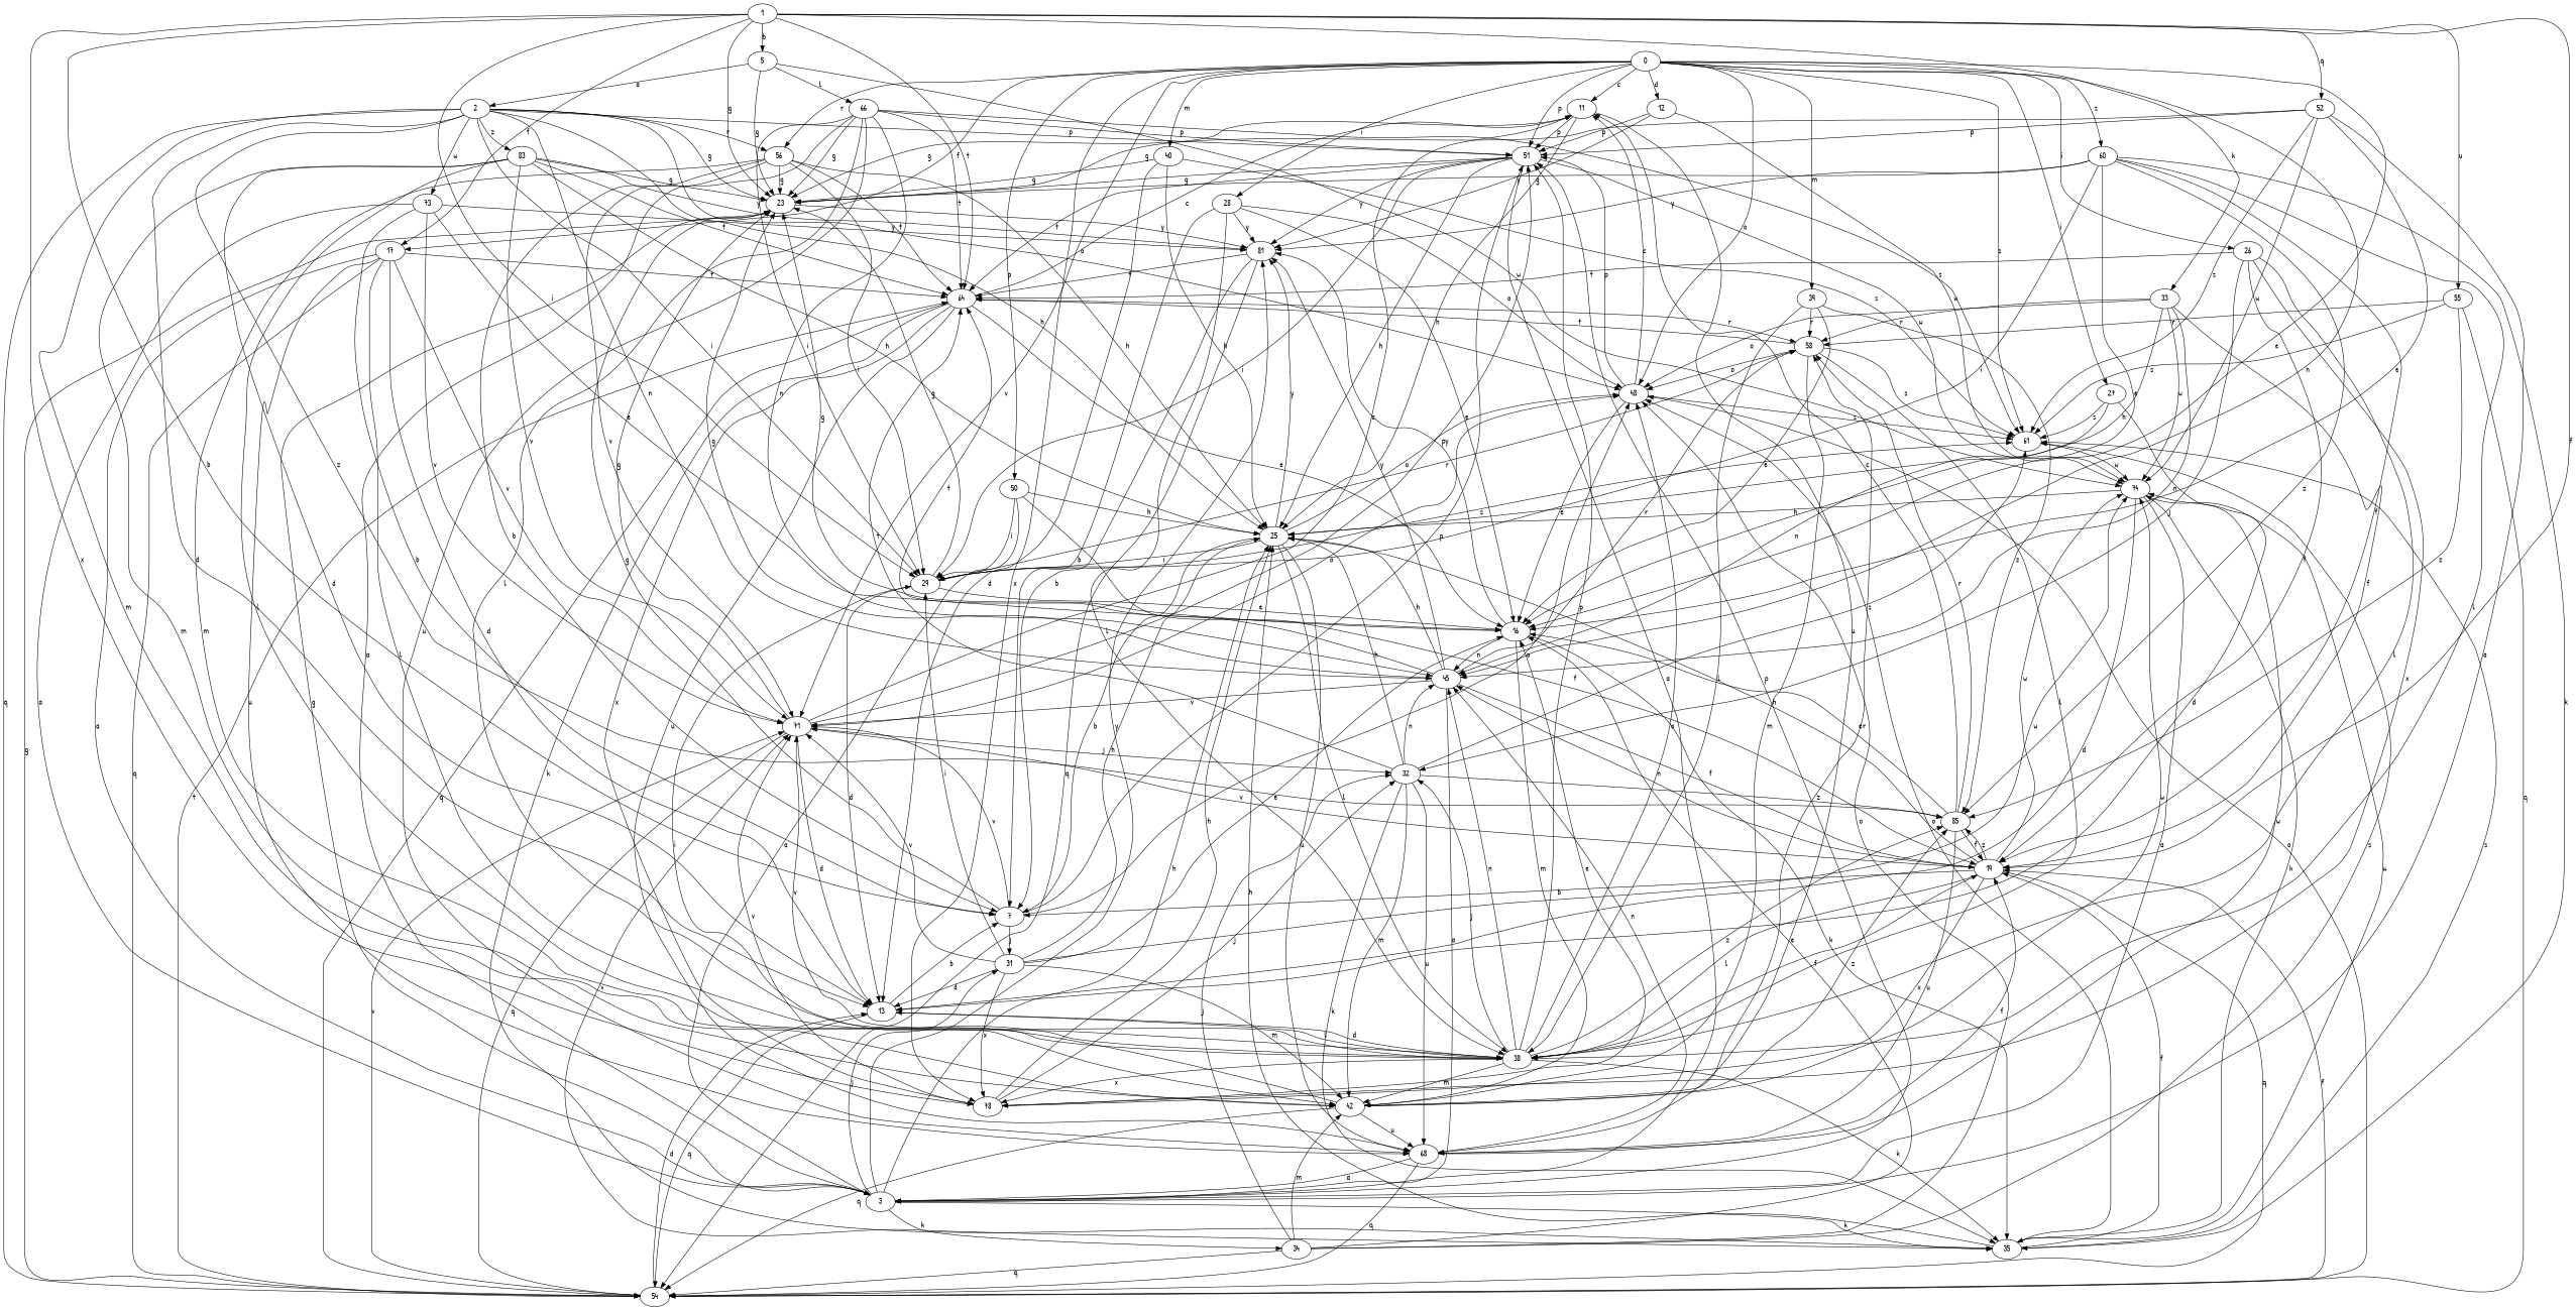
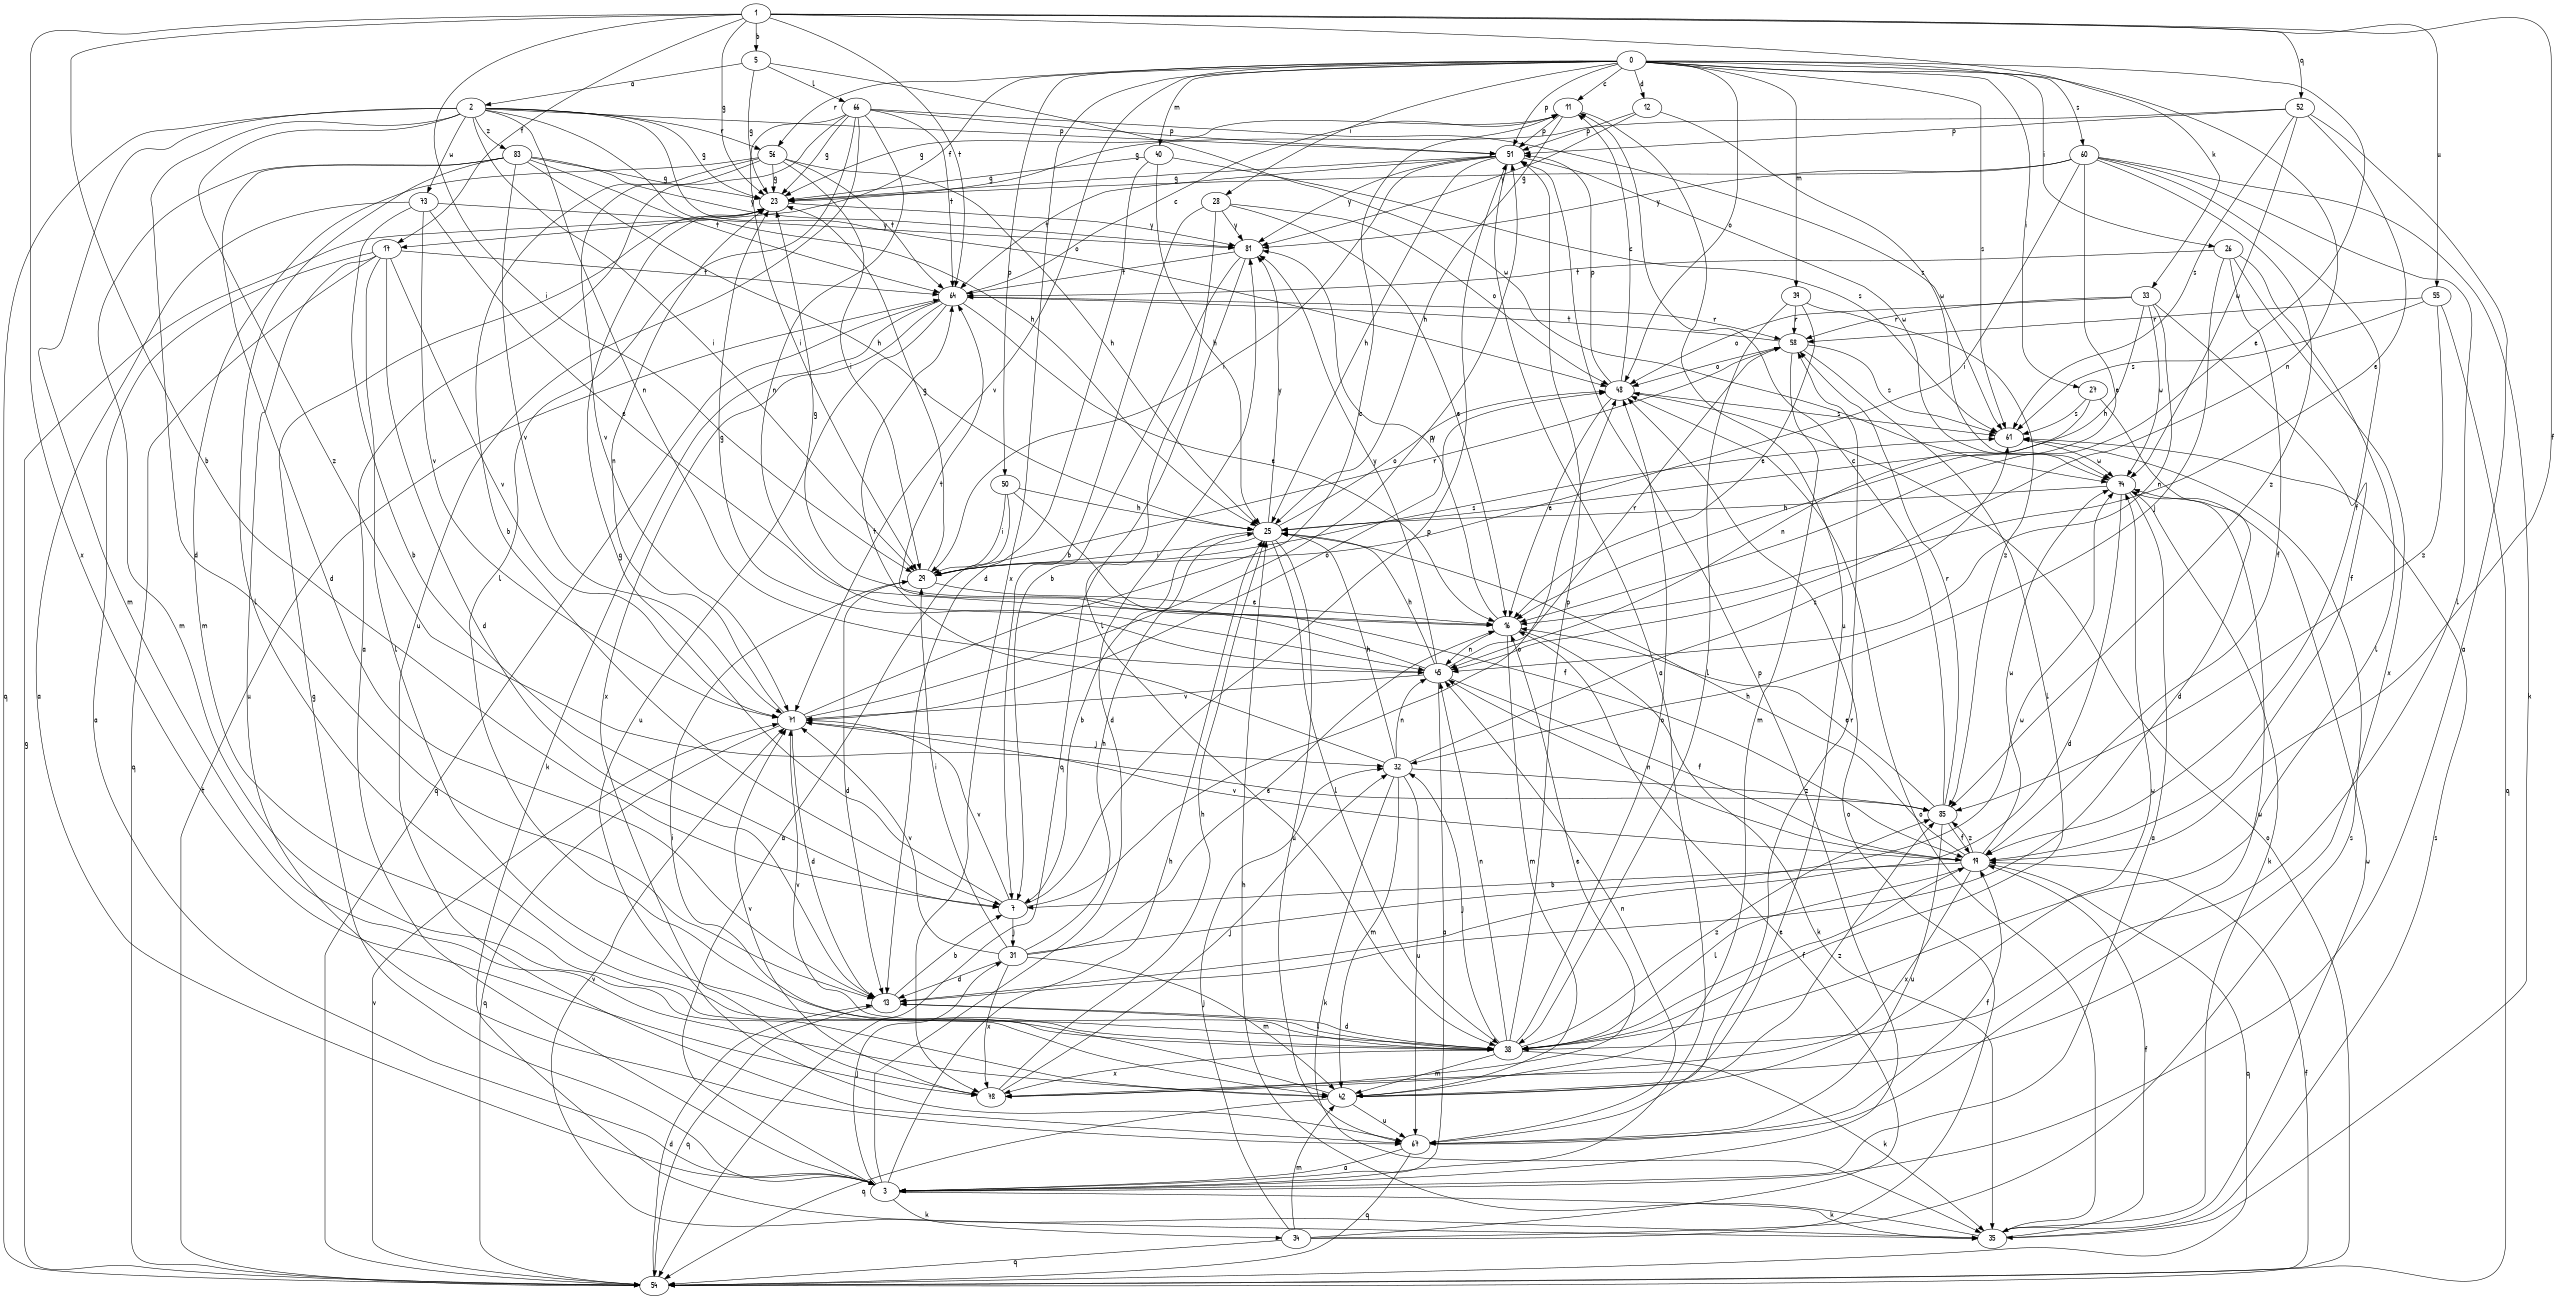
  strict digraph {
    fontname="Patrick Hand"
    node [fontname="Patrick Hand"]
    edge [fontname="Patrick Hand"]
    n1 [label=11]
    0
    12
    16
    17
    26
    27
    28
    39
    40
    45
    48
    50
    51
    56
    60
    61
    71
    78
    23
    25
-   68
+   68 [label=67]
    81
    74
    42
    35
    64
    13
    54
    3
    38
    19
    32
    7
    85
    58
    29
    1
    5
    33
    52
    n42 [label=55]
    2
    n44 [label=66]
    31
    73
    83
    34
    n1 -> 51 [label=p]
    n1 -> 23 [label=g]
    n1 -> 25 [label=h]
    n1 -> 68 [label=u]
    0 -> n1 [label=c]
    0 -> 12 [label=d]
    0 -> 16 [label=e]
    0 -> 17 [label=f]
    0 -> 26 [label=i]
    0 -> 27 [label=i]
    0 -> 28 [label=i]
    0 -> 39 [label=m]
    0 -> 40 [label=m]
    0 -> 45 [label=n]
    0 -> 48 [label=o]
    0 -> 50 [label=p]
    0 -> 51 [label=p]
    0 -> 56 [label=r]
    0 -> 60 [label=s]
    0 -> 61 [label=s]
    0 -> 71 [label=v]
    0 -> 78 [label=x]
    12 -> 51 [label=p]
    12 -> 81 [label=y]
    12 -> 74 [label=w]
    16 -> 45 [label=n]
    16 -> 23 [label=g]
    16 -> 81 [label=y]
    16 -> 42 [label=m]
    16 -> 35 [label=k]
    17 -> 71 [label=v]
    17 -> 68 [label=u]
    17 -> 64 [label=t]
    17 -> 13 [label=d]
    17 -> 54 [label=q]
    17 -> 3 [label=a]
    17 -> 38 [label=l]
    26 -> 78 [label=x]
    26 -> 64 [label=t]
    26 -> 38 [label=l]
    26 -> 19 [label=f]
    26 -> 32 [label=j]
    27 -> 45 [label=n]
    27 -> 61 [label=s]
    27 -> 13 [label=d]
    28 -> 16 [label=e]
    28 -> 48 [label=o]
    28 -> 81 [label=y]
    28 -> 38 [label=l]
    28 -> 7 [label=b]
    39 -> 16 [label=e]
    39 -> 38 [label=l]
    39 -> 85 [label=z]
    39 -> 58 [label=r]
    40 -> 61 [label=s]
    40 -> 23 [label=g]
    40 -> 25 [label=h]
    40 -> 13 [label=d]
    45 -> 71 [label=v]
    45 -> 23 [label=g]
    45 -> 25 [label=h]
    45 -> 81 [label=y]
    45 -> 64 [label=t]
    45 -> 3 [label=a]
    45 -> 19 [label=f]
    45 -> 58 [label=r]
    48 -> n1 [label=c]
    48 -> 16 [label=e]
    48 -> 51 [label=p]
    48 -> 61 [label=s]
    50 -> 25 [label=h]
    50 -> 3 [label=a]
    50 -> 19 [label=f]
    50 -> 29 [label=i]
    51 -> 23 [label=g]
    51 -> 25 [label=h]
    51 -> 81 [label=y]
    51 -> 74 [label=w]
    51 -> 64 [label=t]
    51 -> 3 [label=a]
    51 -> 29 [label=i]
    56 -> 71 [label=v]
    56 -> 23 [label=g]
    56 -> 25 [label=h]
    56 -> 42 [label=m]
    56 -> 64 [label=t]
    56 -> 7 [label=b]
    56 -> 29 [label=i]
    60 -> 16 [label=e]
    60 -> 23 [label=g]
    60 -> 81 [label=y]
    60 -> 35 [label=k]
    60 -> 38 [label=l]
    60 -> 19 [label=f]
    60 -> 85 [label=z]
    60 -> 29 [label=i]
    61 -> 74 [label=w]
    71 -> n1 [label=c]
    71 -> 48 [label=o]
    71 -> 51 [label=p]
-   71 -> 23 [label=g]
+   71 -> 23 [label=n]
    71 -> 13 [label=d]
    71 -> 54 [label=q]
    71 -> 32 [label=j]
    78 -> 16 [label=e]
    78 -> 71 [label=v]
    78 -> 25 [label=h]
    78 -> 32 [label=j]
    23 -> 81 [label=y]
    25 -> 48 [label=o]
    25 -> 68 [label=u]
    25 -> 81 [label=y]
    25 -> 38 [label=l]
    25 -> 7 [label=b]
    25 -> 29 [label=i]
    68 -> 45 [label=n]
    68 -> 74 [label=w]
    68 -> 54 [label=q]
    68 -> 3 [label=a]
    68 -> 19 [label=f]
    81 -> 64 [label=t]
    81 -> 54 [label=q]
    81 -> 7 [label=b]
    74 -> 25 [label=h]
    74 -> 35 [label=k]
    74 -> 13 [label=d]
    74 -> 3 [label=a]
    42 -> 68 [label=u]
    42 -> 74 [label=w]
    42 -> 54 [label=q]
    42 -> 85 [label=z]
    42 -> 58 [label=r]
    42 -> 29 [label=i]
    35 -> 48 [label=o]
    35 -> 61 [label=s]
    35 -> 71 [label=v]
    35 -> 25 [label=h]
    35 -> 74 [label=w]
    35 -> 19 [label=f]
    64 -> n1 [label=c]
    64 -> 16 [label=e]
    64 -> 78 [label=x]
    64 -> 68 [label=u]
    64 -> 35 [label=k]
    64 -> 54 [label=q]
    64 -> 58 [label=r]
    13 -> 54 [label=q]
    13 -> 38 [label=l]
    13 -> 7 [label=b]
    54 -> 48 [label=o]
    54 -> 71 [label=v]
    54 -> 23 [label=g]
    54 -> 64 [label=t]
    54 -> 13 [label=d]
    54 -> 19 [label=f]
    3 -> 51 [label=p]
    3 -> 23 [label=g]
    3 -> 25 [label=h]
-   3 -> 81 [label=y]
+   3 -> 81 [label=d]
    3 -> 35 [label=k]
    3 -> 31 [label=j]
    3 -> 34 [label=k]
    38 -> 45 [label=n]
    38 -> 48 [label=o]
    38 -> 51 [label=p]
    38 -> 71 [label=v]
    38 -> 78 [label=x]
    38 -> 42 [label=m]
    38 -> 35 [label=k]
    38 -> 13 [label=d]
    38 -> 19 [label=f]
    38 -> 32 [label=j]
    38 -> 85 [label=z]
    19 -> 45 [label=n]
    19 -> 71 [label=v]
    19 -> 78 [label=x]
    19 -> 25 [label=h]
    19 -> 74 [label=w]
    19 -> 54 [label=q]
    19 -> 38 [label=l]
    19 -> 7 [label=b]
    19 -> 85 [label=z]
    32 -> 45 [label=n]
    32 -> 61 [label=s]
    32 -> 25 [label=h]
    32 -> 68 [label=u]
    32 -> 42 [label=m]
    32 -> 35 [label=k]
    32 -> 64 [label=t]
    32 -> 85 [label=z]
    7 -> 48 [label=o]
    7 -> 51 [label=p]
    7 -> 71 [label=v]
    7 -> 23 [label=g]
    7 -> 31 [label=j]
    85 -> n1 [label=c]
    85 -> 16 [label=e]
    85 -> 68 [label=u]
    85 -> 19 [label=f]
    85 -> 58 [label=r]
    58 -> 48 [label=o]
    58 -> 61 [label=s]
    58 -> 42 [label=m]
    58 -> 64 [label=t]
    58 -> 38 [label=l]
    29 -> 16 [label=e]
    29 -> 61 [label=s]
    29 -> 23 [label=g]
    29 -> 13 [label=d]
    29 -> 58 [label=r]
    1 -> 17 [label=f]
    1 -> 78 [label=x]
    1 -> 23 [label=g]
    1 -> 64 [label=t]
    1 -> 19 [label=f]
    1 -> 7 [label=b]
    1 -> 29 [label=i]
    1 -> 5 [label=b]
    1 -> 33 [label=k]
    1 -> 52 [label=q]
    1 -> n42 [label=u]
    5 -> 23 [label=g]
    5 -> 74 [label=w]
    5 -> 2 [label=a]
    5 -> n44 [label=l]
    33 -> 45 [label=n]
    33 -> 48 [label=o]
    33 -> 25 [label=h]
    33 -> 74 [label=w]
    33 -> 19 [label=f]
    33 -> 58 [label=r]
    52 -> 16 [label=e]
    52 -> 51 [label=p]
    52 -> 61 [label=s]
    52 -> 23 [label=g]
    52 -> 74 [label=w]
    52 -> 3 [label=a]
    n42 -> 61 [label=s]
    n42 -> 54 [label=q]
    n42 -> 85 [label=z]
    n42 -> 58 [label=r]
    2 -> 45 [label=n]
    2 -> 48 [label=o]
    2 -> 51 [label=p]
    2 -> 56 [label=r]
    2 -> 23 [label=g]
    2 -> 25 [label=h]
    2 -> 42 [label=m]
    2 -> 13 [label=d]
    2 -> 54 [label=q]
    2 -> 85 [label=z]
    2 -> 29 [label=i]
    2 -> 73 [label=w]
    2 -> 83 [label=z]
    n44 -> 45 [label=n]
    n44 -> 51 [label=p]
    n44 -> 61 [label=s]
    n44 -> 23 [label=g]
    n44 -> 68 [label=u]
    n44 -> 64 [label=t]
    n44 -> 3 [label=a]
    n44 -> 38 [label=l]
    n44 -> 29 [label=i]
    31 -> 16 [label=e]
    31 -> 71 [label=v]
    31 -> 78 [label=x]
    31 -> 25 [label=h]
    31 -> 74 [label=w]
    31 -> 42 [label=m]
    31 -> 13 [label=d]
    31 -> 29 [label=i]
    73 -> 16 [label=e]
    73 -> 71 [label=v]
    73 -> 81 [label=y]
    73 -> 3 [label=a]
    73 -> 7 [label=b]
    83 -> 71 [label=v]
    83 -> 23 [label=g]
    83 -> 25 [label=h]
    83 -> 81 [label=y]
    83 -> 42 [label=m]
    83 -> 64 [label=t]
    83 -> 13 [label=d]
    83 -> 38 [label=l]
    34 -> 16 [label=e]
    34 -> 48 [label=o]
    34 -> 61 [label=s]
    34 -> 42 [label=m]
    34 -> 54 [label=q]
    34 -> 32 [label=j]
  }
